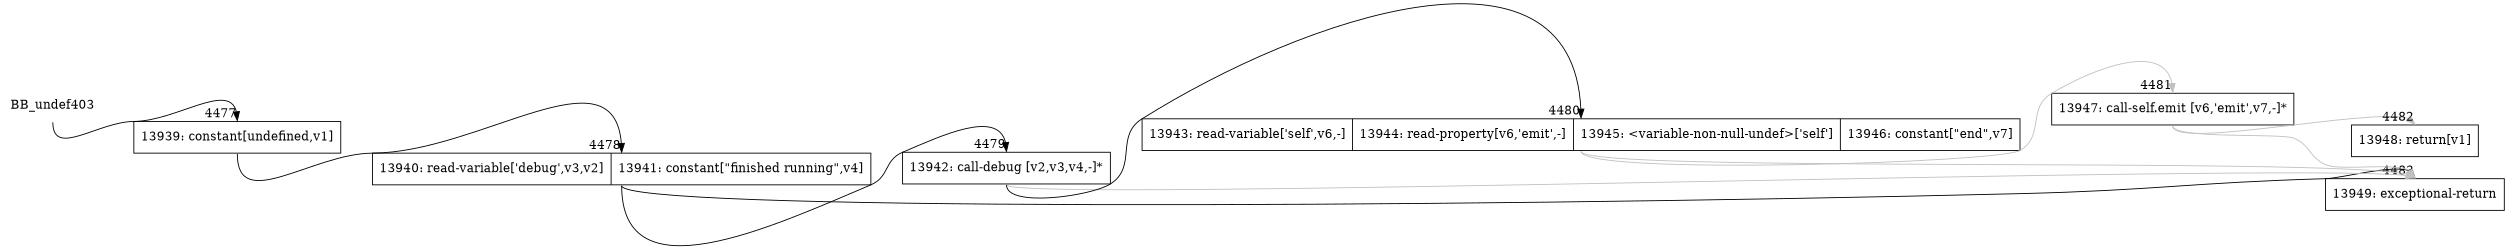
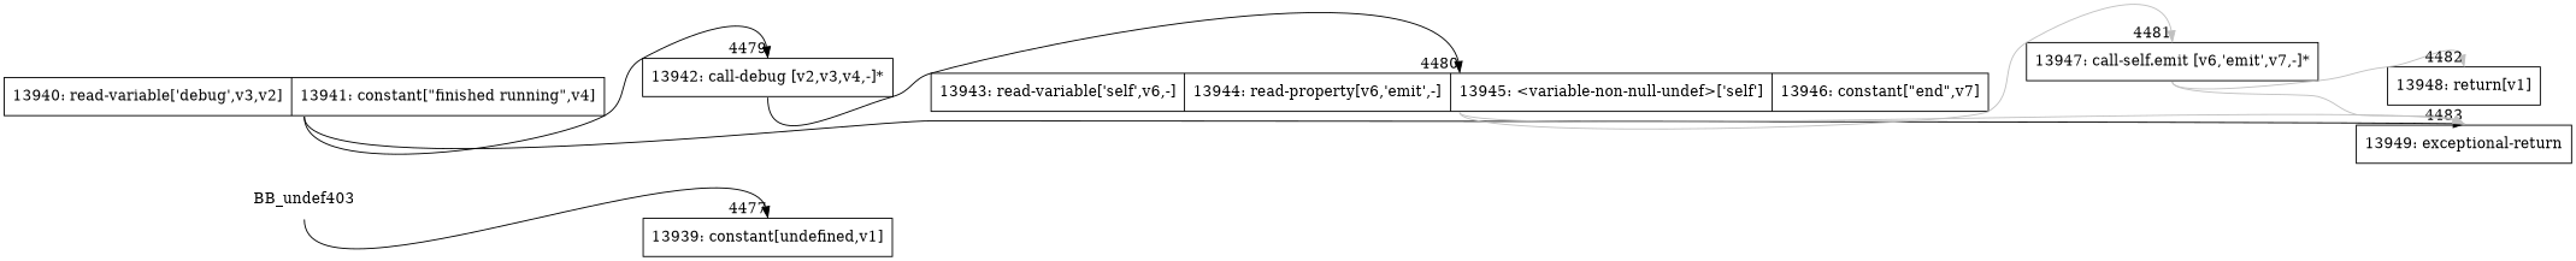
  digraph {
    rankdir=LR
    node [shape=record]
    edge [headport=n tailport=s color=gray]
    n1 [label=BB_undef403 shape=none]
    n2 [label="{13939: constant[undefined,v1]}"]
    n3 [label="{13940: read-variable['debug',v3,v2]|13941: constant[\"finished running\",v4]}"]
    n4 [label="{13942: call-debug [v2,v3,v4,-]*}"]
    n5 [label="{13949: exceptional-return}"]
    n6 [label="{13943: read-variable['self',v6,-]|13944: read-property[v6,'emit',-]|13945: \<variable-non-null-undef\>['self']|13946: constant[\"end\",v7]}"]
    n7 [label="{13947: call-self.emit [v6,'emit',v7,-]*}"]
    n8 [label="{13948: return[v1]}"]
    n1 -> n2 [headlabel="    4477" color=""]
-   n2 -> n3 [headlabel="      4478" color=""]
    n3 -> n4 [headlabel="      4479" color=""]
    n3 -> n5 [color=black headlabel="      4483"]
-   n4 -> n5
    n4 -> n6 [headlabel="      4480" color=""]
    n6 -> n5
    n6 -> n7 [headlabel="      4481"]
    n7 -> n5
    n7 -> n8 [headlabel="      4482"]
  }
